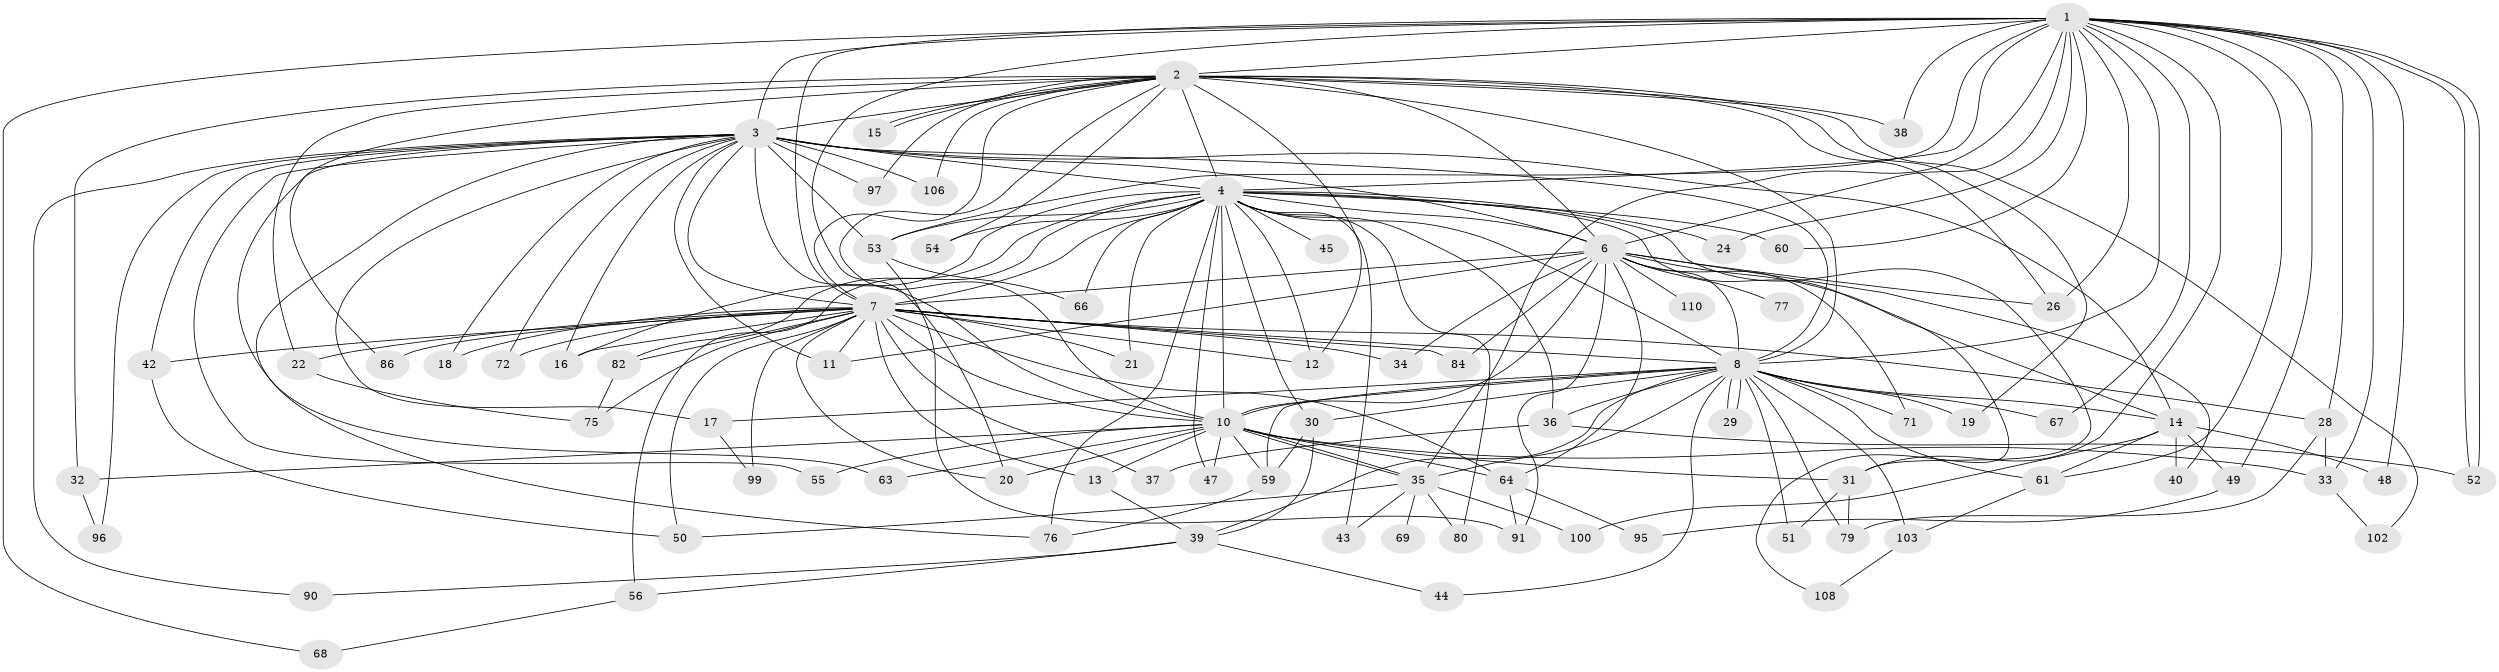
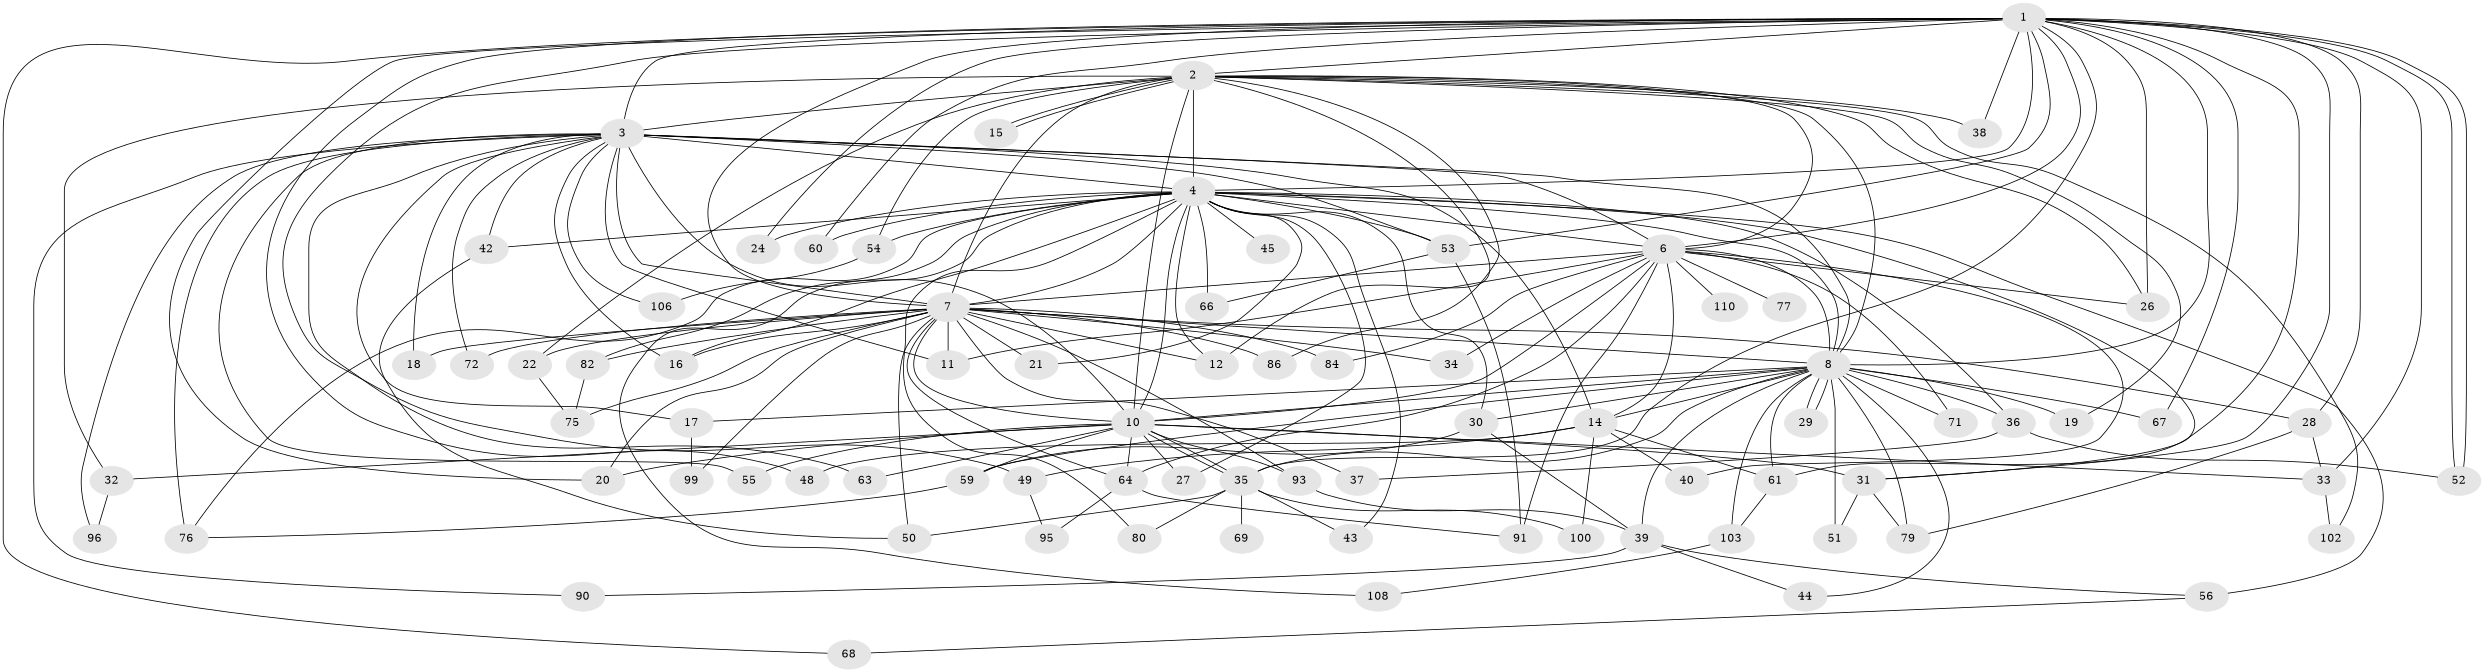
  graph {
    node [color=gray90 style=filled]
    1 [super="+23"]
    2 [super="+81"]
    3 [super="+9"]
    4 [super="+5"]
    6 [super="+25"]
    7 [super="+101"]
    8 [super="+62"]
    20
    24
    26 [super="+92"]
    28
    31 [super="+107"]
    33 [super="+41"]
    38
    48
    49
    52
    53 [super="+85"]
    n19 [label=68]
    60
    61 [super="+94"]
    67
    35 [super="+70"]
    10 [super="+57"]
    12 [super="+78"]
    15
    19
    22 [super="+47"]
    32
    54 [super="+73"]
    86
-   97
    102
    106
    11 [super="+68"]
    14 [super="+88"]
    16 [super="+65"]
    17
    18 [super="+105"]
    42 [super="+46"]
    55
    63
    72 [super="+104"]
    90
    96
    76
    21
-   27 [label=47]
+   27
    30
    36 [super="+93"]
    43
    45
    56
    66
    80
    82
    108
    34
    40
    64 [super="+74"]
    71
    77
    84
    91 [super="+109"]
    110
-   13 [super="+89"]
+   13 [super="+89" label=93]
    37
    50
    75
    99
    29
    39 [super="+98"]
    44
    51
    59 [super="+87"]
    79 [super="+83"]
    103
    95
    100
    69
    1 -- 2
    1 -- 3 [weight=2]
    1 -- 4 [weight=2]
    1 -- 6
    1 -- 7
    1 -- 8
    1 -- 20
    1 -- 24
    1 -- 26
    1 -- 28
    1 -- 31
    1 -- 33
    1 -- 38
    1 -- 48
    1 -- 49
    1 -- 52
    1 -- 52
    1 -- 53
    1 -- n19
    1 -- 60
    1 -- 61
    1 -- 67
    1 -- 35
    2 -- 3 [weight=2]
    2 -- 4 [weight=2]
    2 -- 6
    2 -- 7
    2 -- 8 [weight=2]
    2 -- 26
    2 -- 38
    2 -- 10
    2 -- 12
    2 -- 15
    2 -- 15
    2 -- 19
    2 -- 22
    2 -- 32
    2 -- 54
    2 -- 86
-   2 -- 97
    2 -- 102
-   2 -- 106
+   54 -- 106
    3 -- 4 [weight=4]
    3 -- 6 [weight=2]
    3 -- 7 [weight=2]
    3 -- 8 [weight=2]
    3 -- 53
    3 -- 10 [weight=2]
-   3 -- 97
    3 -- 106
    3 -- 11
    3 -- 14
    3 -- 16
    3 -- 17
    3 -- 18
    3 -- 42
    3 -- 55
    3 -- 63
    3 -- 72
    3 -- 90
    3 -- 96
    3 -- 76
    4 -- 6 [weight=2]
    4 -- 7 [weight=2]
    4 -- 8 [weight=2]
    4 -- 24
    4 -- 31
    4 -- 53
    4 -- 60
    4 -- 10 [weight=2]
    4 -- 12
    4 -- 54 [weight=2]
    4 -- 16
-   7 -- 42
+   4 -- 42
    4 -- 76
    4 -- 21
    4 -- 27
    4 -- 30
    4 -- 36
    4 -- 43
    4 -- 45
    4 -- 56 [weight=2]
    4 -- 66
    4 -- 80
    4 -- 82
    4 -- 108
    6 -- 7
    6 -- 8 [weight=2]
    6 -- 26
    6 -- 10
    6 -- 11
    6 -- 14
    6 -- 34
    6 -- 40
    6 -- 64
    6 -- 71
    6 -- 77 [weight=2]
    6 -- 84
    6 -- 91
    6 -- 110
    7 -- 8
    7 -- 20
    7 -- 28
    7 -- 10
    7 -- 12
    7 -- 22
    7 -- 86
    7 -- 11
    7 -- 16
    7 -- 18
    7 -- 72 [weight=2]
    7 -- 21
    7 -- 82
    7 -- 34
    7 -- 64
    7 -- 84
    7 -- 13
    7 -- 37
    7 -- 50
    7 -- 75
    7 -- 99 [weight=2]
    8 -- 61
    8 -- 67
    8 -- 35
    8 -- 10 [weight=2]
    8 -- 19
    8 -- 14
    8 -- 17
    8 -- 30
    8 -- 36
    8 -- 71
    8 -- 29
    8 -- 29
    8 -- 39
    8 -- 44
    8 -- 51
    8 -- 59
    8 -- 79
    8 -- 103
    28 -- 33
    28 -- 79
    31 -- 51
    31 -- 79
    33 -- 102
    49 -- 95
    53 -- 66
    53 -- 91
    61 -- 103
    35 -- 43
    35 -- 80
    35 -- 50
    35 -- 100
    35 -- 69
    10 -- 20
    10 -- 31
    10 -- 33
    10 -- 35
    10 -- 35
    10 -- 32
    10 -- 55
    10 -- 63
    10 -- 27
    10 -- 64
    10 -- 13
    10 -- 59
    22 -- 75
    32 -- 96
    14 -- 48
    14 -- 49
    14 -- 61
    14 -- 40
    14 -- 100
    17 -- 99
    42 -- 50
    30 -- 39
    30 -- 59
    36 -- 52
    36 -- 37
    56 -- n19
    82 -- 75
    64 -- 91
    64 -- 95
    13 -- 39
    39 -- 90
    39 -- 56
    39 -- 44
    59 -- 76
    103 -- 108
  }
